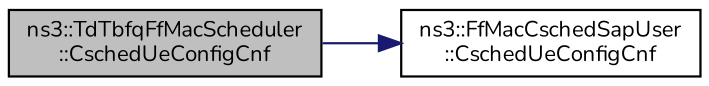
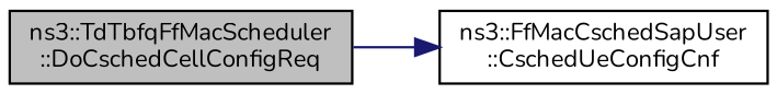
  digraph {
    rankdir=LR
    fontname=Nunito
    node [color=black fontname=Nunito fontsize=10 shape=record style=filled]
-   n1 [fillcolor=grey75 fontcolor=black height=0.2 label="ns3::TdTbfqFfMacScheduler\l::CschedUeConfigCnf" width=0.4]
+   n1 [fillcolor=grey75 fontcolor=black height=0.2 label="ns3::TdTbfqFfMacScheduler\l::DoCschedCellConfigReq" width=0.4]
    n2 [fillcolor=white height=0.2 label="ns3::FfMacCschedSapUser\l::CschedUeConfigCnf" width=0.4]
    n1 -> n2 [color=midnightblue fontname=Nunito fontsize=10 labelfontname=Helvetica labelfontsize=10 style=solid]
  }
